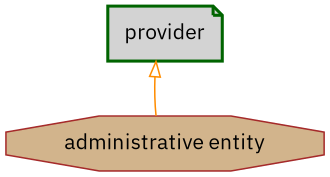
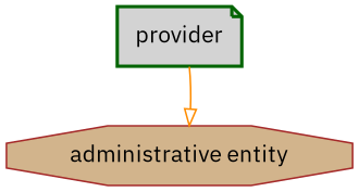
  digraph {
    fontsize=32
    penwidth=5
    fontname="IBM Plex Sans"
    node [fontname="IBM Plex Sans"]
    n1 [color=darkgreen label=" provider " shape=note style="bold,filled" fillcolor=lightgrey]
    "administrative entity" [color=brown shape=octagon style=filled fillcolor=tan]
-   n1 -> "administrative entity" [arrowtail=onormal color=darkorange dir=back fontcolor=darkgray fontname="IBM Plex Sans"]
+   "administrative entity" -> n1 [arrowtail=onormal color=darkorange dir=back fontcolor=darkgray fontname="IBM Plex Sans"]
  }
